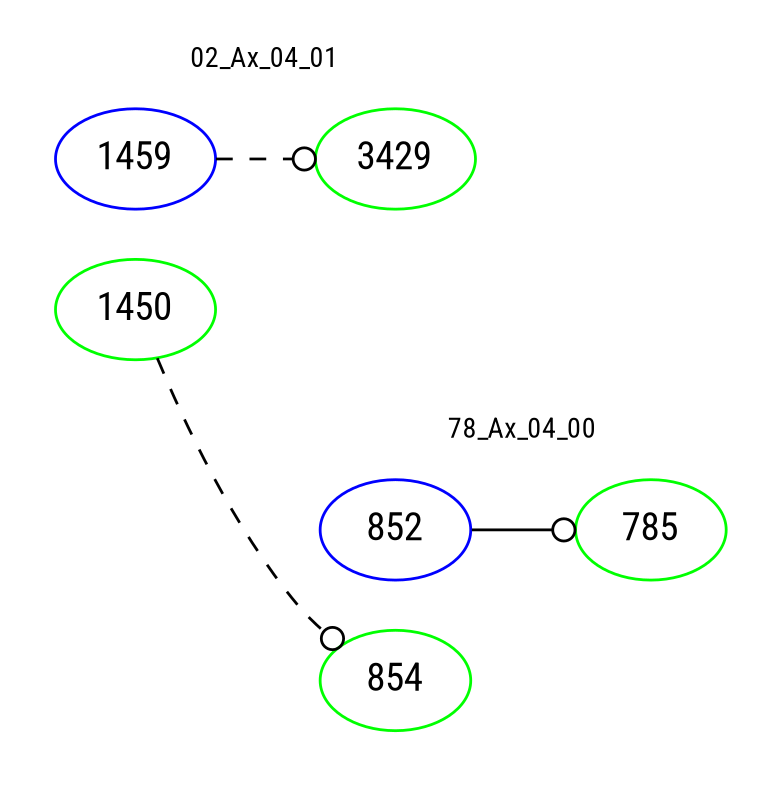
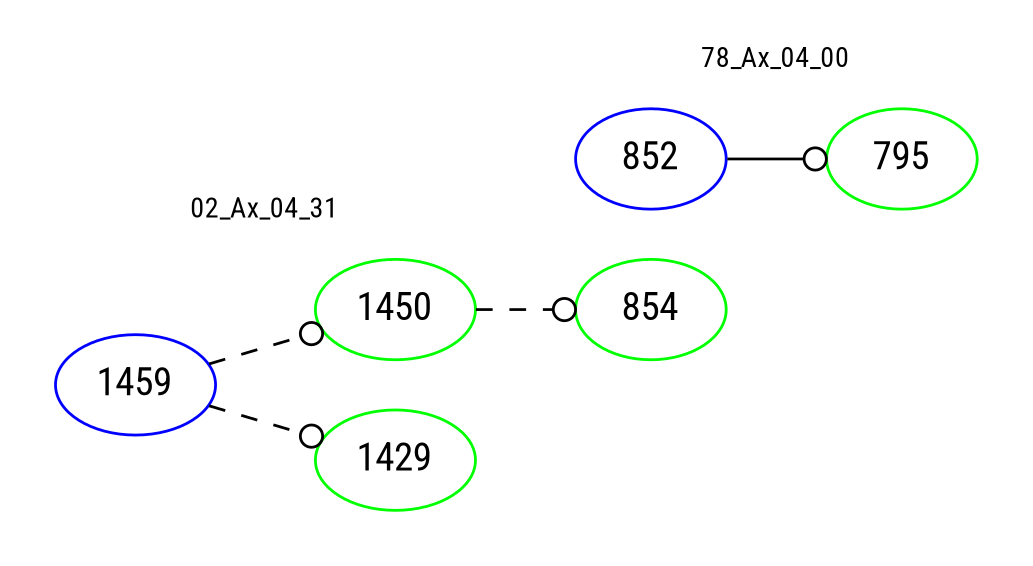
  digraph {
    fontname="Roboto Condensed"
    rankdir=LR
    node [color=green fontname="Roboto Condensed"]
    edge [arrowhead=odot color=black fontname="Roboto Condensed" style=dashed]
    n1 [color=blue label=1459]
-   n2 [label=3429]
+   n2 [label=1429]
    n3 [label=1450]
    n4 [color=blue label=852]
-   n5 [label=785]
+   n5 [label=795]
    n6 [label=854]
    subgraph cluster_1 {
      color=white
      fontsize=10
-     label="02_Ax_04_01"
+     label="02_Ax_04_31"
      n1
      n2
      n3
    }
    subgraph cluster_2 {
      color=white
      fontsize=10
      label="78_Ax_04_00"
      n4
      n5
      n6
    }
    n1 -> n2
+   n1 -> n3
    n3 -> n6
    n4 -> n5 [style=solid]
  }
